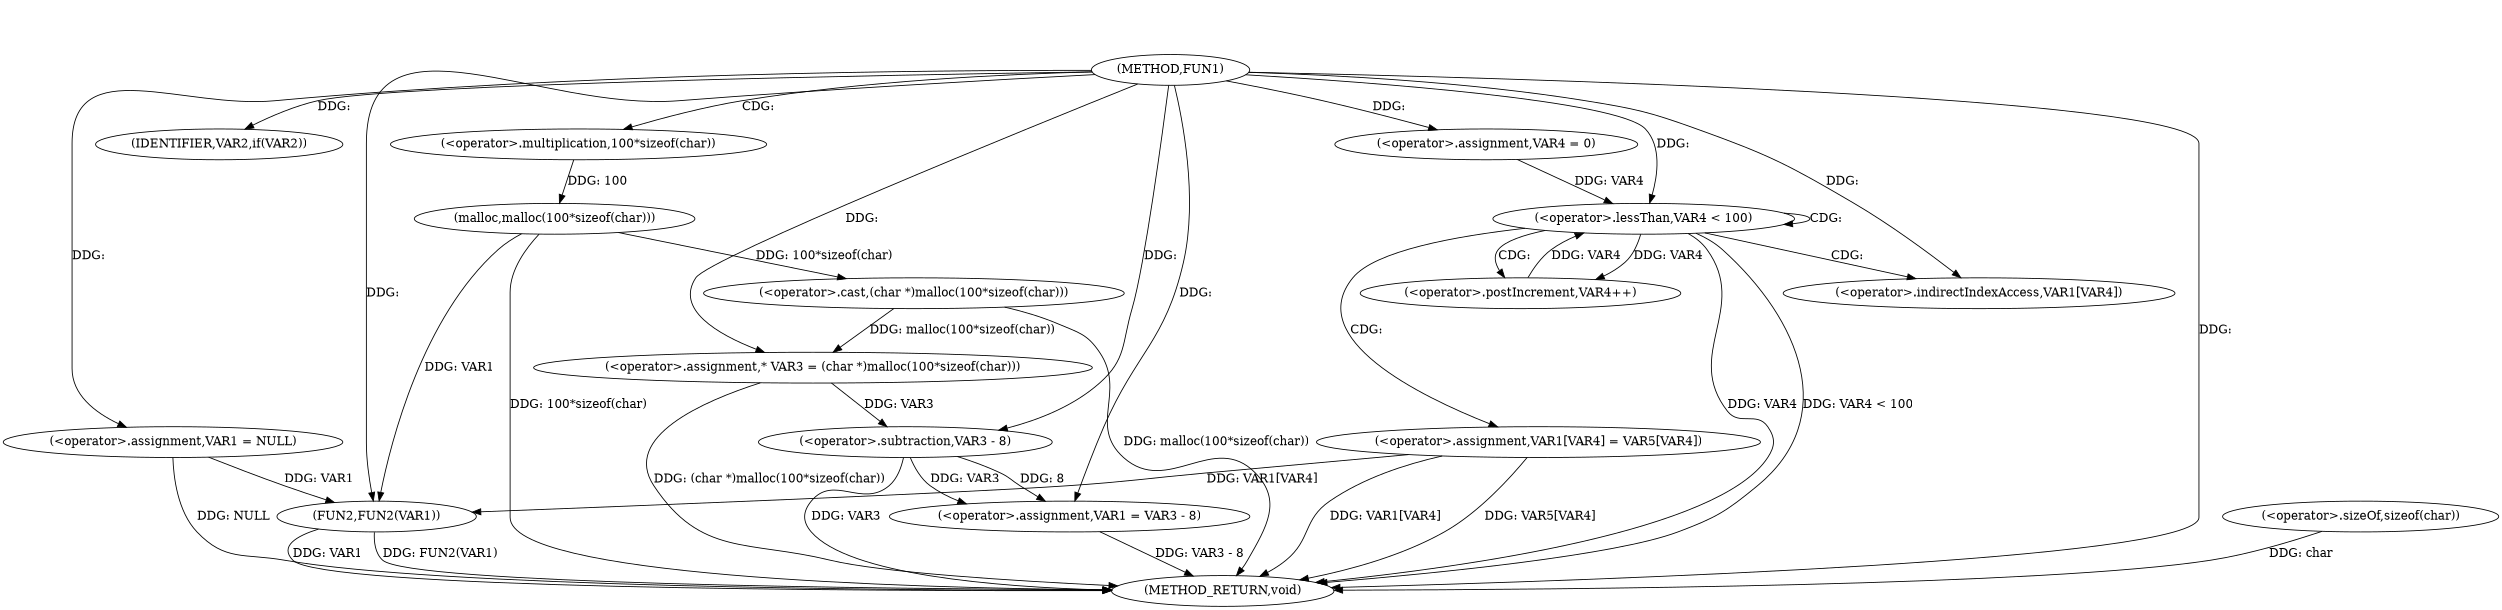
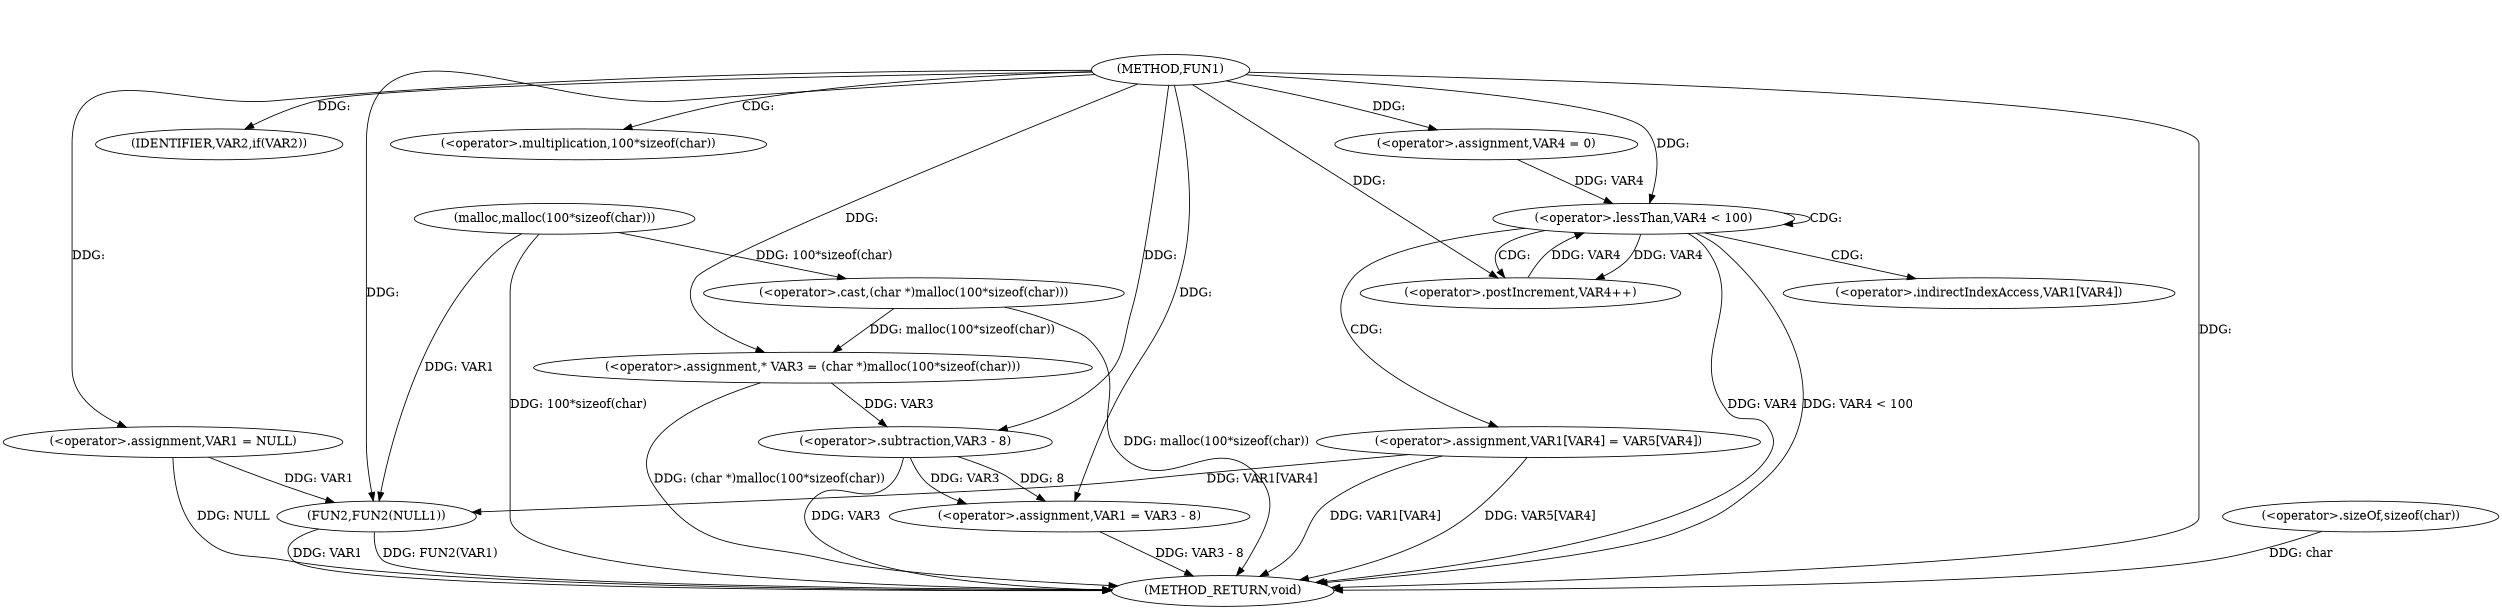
  digraph {
    n1 [label="(METHOD,FUN1)"]
    n2 [label="(<operator>.assignment,VAR1 = NULL)"]
    n3 [label="(IDENTIFIER,VAR2,if(VAR2))"]
    n4 [label="(<operator>.assignment,* VAR3 = (char *)malloc(100*sizeof(char)))"]
    n5 [label="(<operator>.multiplication,100*sizeof(char))"]
    n6 [label="(<operator>.assignment,VAR1 = VAR3 - 8)"]
    n7 [label="(<operator>.subtraction,VAR3 - 8)"]
    n8 [label="(<operator>.assignment,VAR4 = 0)"]
    n9 [label="(<operator>.lessThan,VAR4 < 100)"]
    n10 [label="(<operator>.postIncrement,VAR4++)"]
-   n11 [label="(FUN2,FUN2(VAR1))"]
+   n11 [label="(FUN2,FUN2(NULL1))"]
    n12 [label="(METHOD_RETURN,void)"]
    n13 [label="(malloc,malloc(100*sizeof(char)))"]
    n14 [label="(<operator>.sizeOf,sizeof(char))"]
    n15 [label="(<operator>.assignment,VAR1[VAR4] = VAR5[VAR4])"]
    n16 [label="(<operator>.indirectIndexAccess,VAR1[VAR4])"]
    n17 [label="(<operator>.cast,(char *)malloc(100*sizeof(char)))"]
    n1 -> n2 [label="DDG: "]
    n1 -> n3 [label="DDG: "]
    n1 -> n4 [label="DDG: "]
    n1 -> n5 [label="CDG: "]
    n1 -> n6 [label="DDG: "]
    n1 -> n7 [label="DDG: "]
    n1 -> n8 [label="DDG: "]
    n1 -> n9 [label="DDG: "]
-   n1 -> n16 [label="DDG: "]
+   n1 -> n10 [label="DDG: "]
    n1 -> n11 [label="DDG: "]
    n1 -> n12 [label="DDG: "]
    n2 -> n11 [label="DDG: VAR1"]
    n2 -> n12 [label="DDG: NULL"]
    n4 -> n7 [label="DDG: VAR3"]
    n4 -> n12 [label="DDG: (char *)malloc(100*sizeof(char))"]
-   n5 -> n13 [label="DDG: 100"]
    n6 -> n12 [label="DDG: VAR3 - 8"]
    n7 -> n6 [label="DDG: VAR3"]
    n7 -> n6 [label="DDG: 8"]
    n7 -> n12 [label="DDG: VAR3"]
    n8 -> n9 [label="DDG: VAR4"]
    n9 -> n9 [label="CDG: "]
    n9 -> n10 [label="DDG: VAR4"]
    n9 -> n10 [label="CDG: "]
    n9 -> n12 [label="DDG: VAR4"]
    n9 -> n12 [label="DDG: VAR4 < 100"]
    n9 -> n15 [label="CDG: "]
    n9 -> n16 [label="CDG: "]
    n10 -> n9 [label="DDG: VAR4"]
    n11 -> n12 [label="DDG: VAR1"]
    n11 -> n12 [label="DDG: FUN2(VAR1)"]
    n13 -> n11 [label="DDG: VAR1"]
    n13 -> n12 [label="DDG: 100*sizeof(char)"]
    n13 -> n17 [label="DDG: 100*sizeof(char)"]
    n14 -> n12 [label="DDG: char"]
    n15 -> n11 [label="DDG: VAR1[VAR4]"]
    n15 -> n12 [label="DDG: VAR5[VAR4]"]
    n15 -> n12 [label="DDG: VAR1[VAR4]"]
    n17 -> n4 [label="DDG: malloc(100*sizeof(char))"]
    n17 -> n12 [label="DDG: malloc(100*sizeof(char))"]
  }
